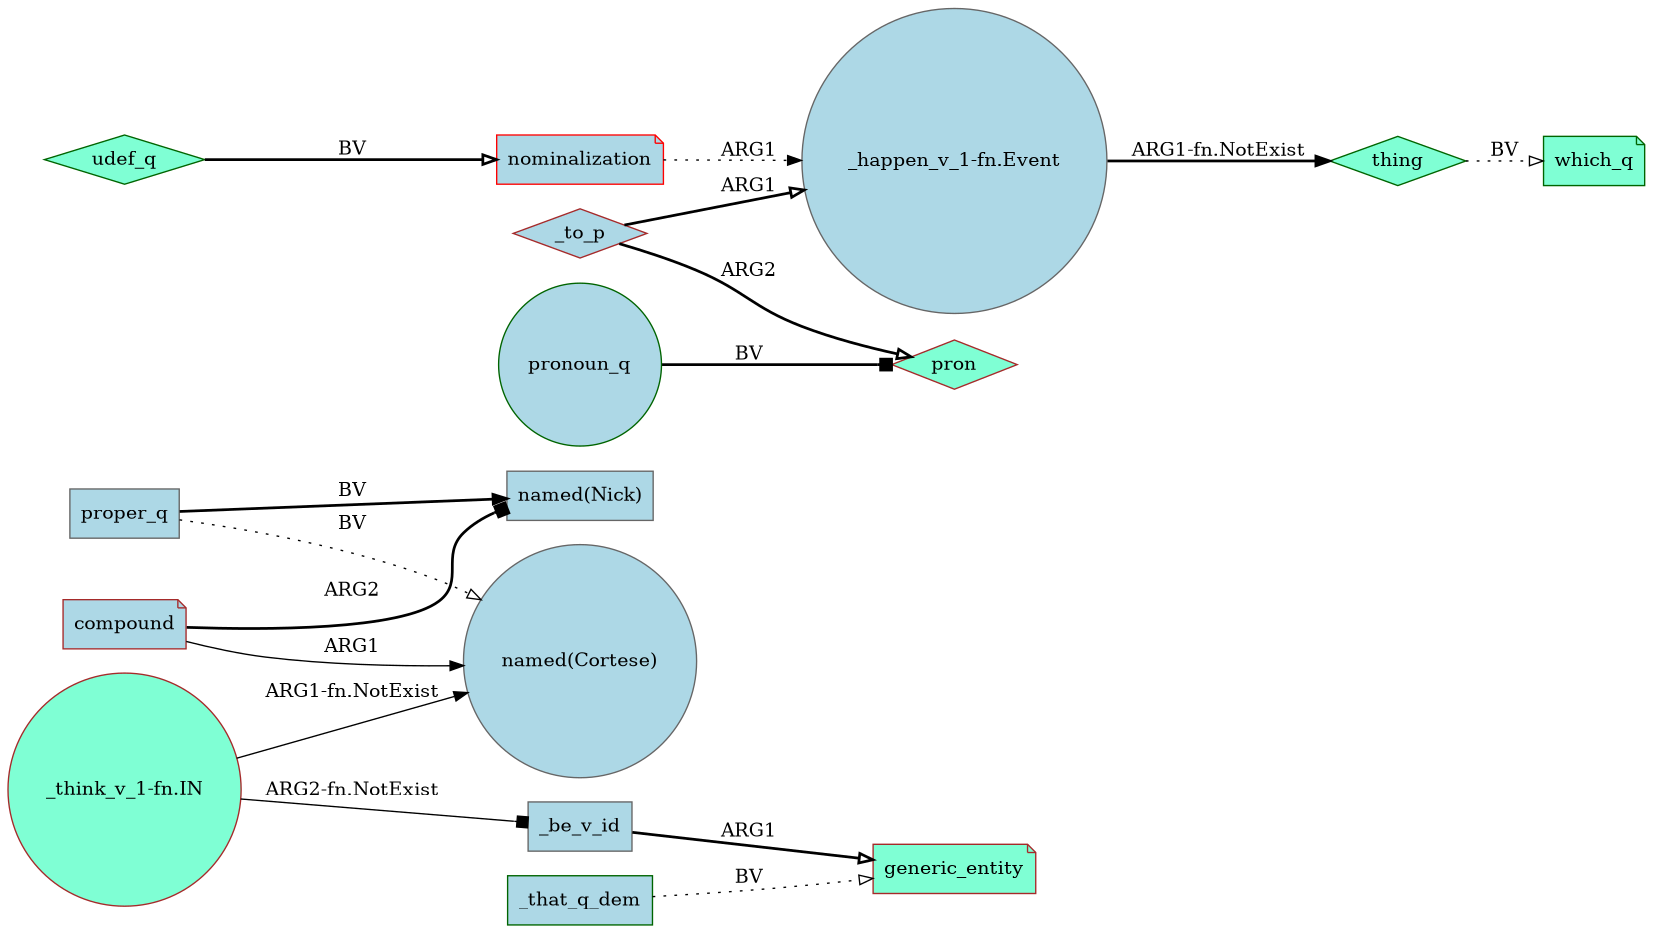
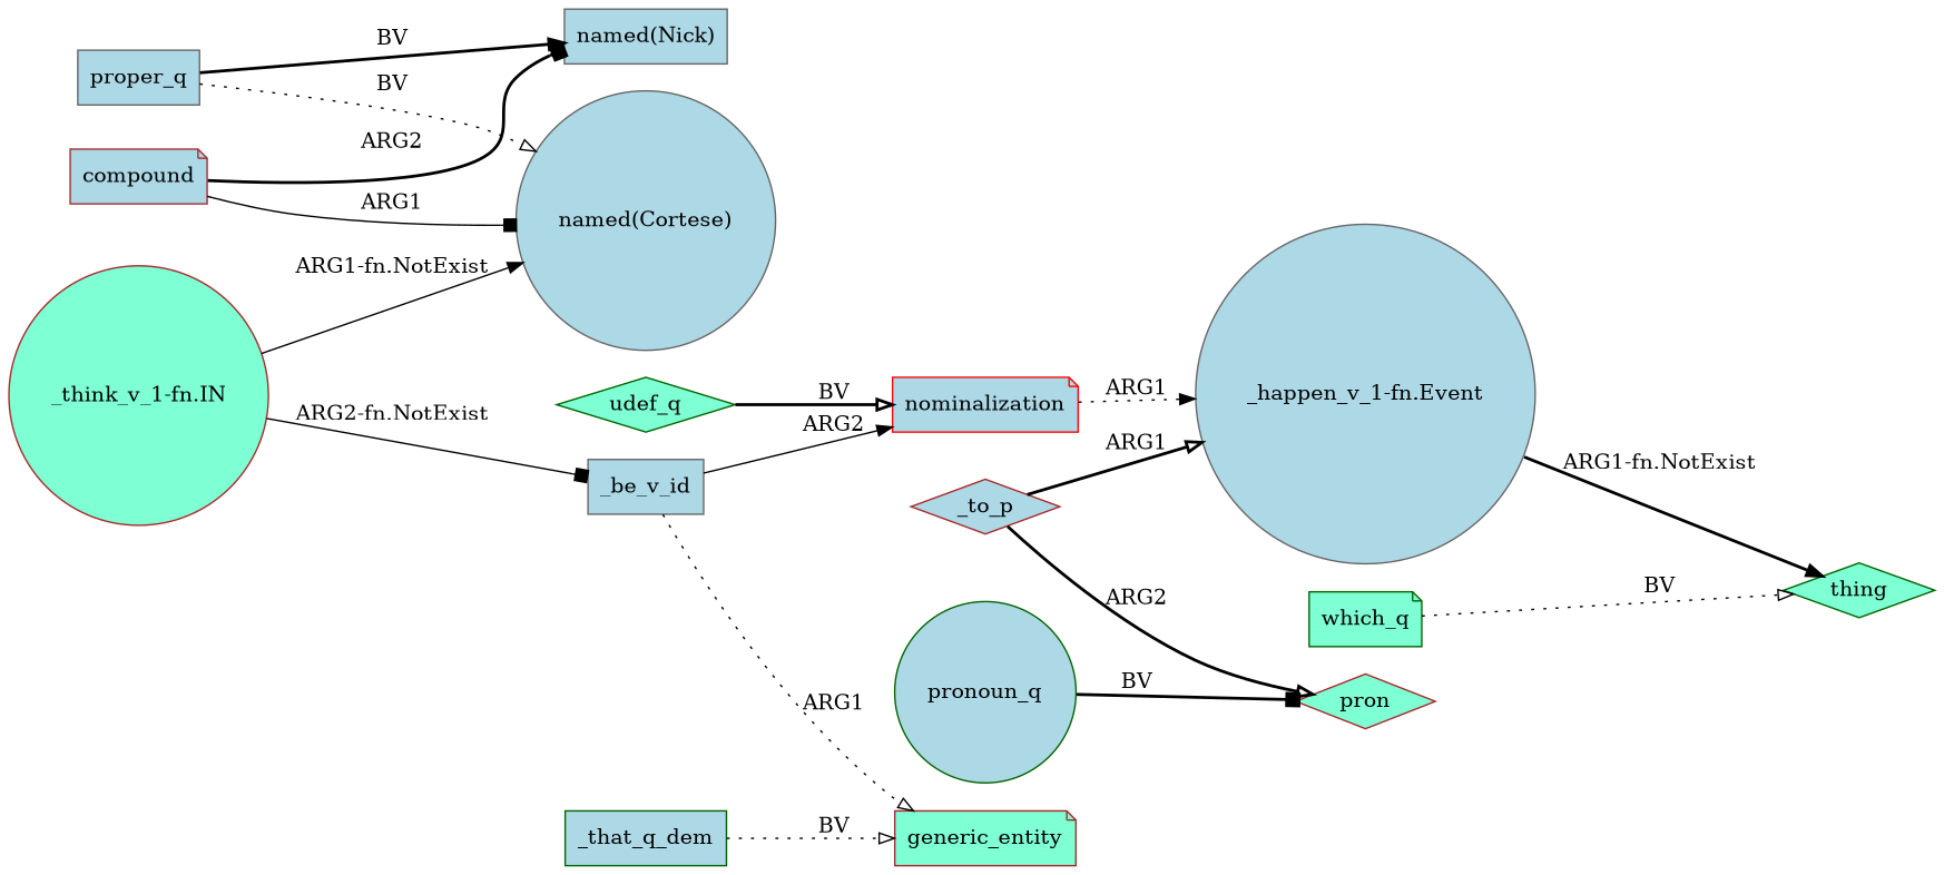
  digraph {
    rankdir=LR
    node [color=gray40 fillcolor=lightblue shape=box style=filled]
    edge [arrowhead=onormal style=bold]
    "named(Nick)"
    compound [color=brown shape=note]
    "named(Cortese)" [shape=circle]
    nominalization [color=red shape=note]
    "_happen_v_1-fn.Event" [shape=circle]
    thing [color=darkgreen fillcolor=aquamarine shape=diamond]
    proper_q
    _be_v_id
    generic_entity [color=brown fillcolor=aquamarine shape=note]
    pronoun_q [color=darkgreen shape=circle]
    pron [color=brown fillcolor=aquamarine shape=diamond]
    _to_p [color=brown shape=diamond]
    _that_q_dem [color=darkgreen]
    udef_q [color=darkgreen fillcolor=aquamarine shape=diamond]
    "_think_v_1-fn.IN" [color=brown fillcolor=aquamarine shape=circle]
    which_q [color=darkgreen fillcolor=aquamarine shape=note]
    compound -> "named(Nick)" [arrowhead=box label=ARG2]
-   compound -> "named(Cortese)" [arrowhead=normal label=ARG1 style=solid]
+   compound -> "named(Cortese)" [arrowhead=box label=ARG1 style=solid]
    nominalization -> "_happen_v_1-fn.Event" [arrowhead=normal label=ARG1 style=dotted]
    "_happen_v_1-fn.Event" -> thing [arrowhead=normal label="ARG1-fn.NotExist"]
    proper_q -> "named(Nick)" [arrowhead=normal label=BV]
    proper_q -> "named(Cortese)" [label=BV style=dotted]
-   _be_v_id -> generic_entity [label=ARG1]
+   _be_v_id -> nominalization [arrowhead=normal label=ARG2 style=solid]
+   _be_v_id -> generic_entity [label=ARG1 style=dotted]
    pronoun_q -> pron [arrowhead=box label=BV]
    _to_p -> "_happen_v_1-fn.Event" [label=ARG1]
    _to_p -> pron [label=ARG2]
    _that_q_dem -> generic_entity [label=BV style=dotted]
    udef_q -> nominalization [label=BV]
    "_think_v_1-fn.IN" -> "named(Cortese)" [arrowhead=normal label="ARG1-fn.NotExist" style=solid]
    "_think_v_1-fn.IN" -> _be_v_id [arrowhead=box label="ARG2-fn.NotExist" style=solid]
-   thing -> which_q [label=BV style=dotted]
+   which_q -> thing [label=BV style=dotted]
  }
